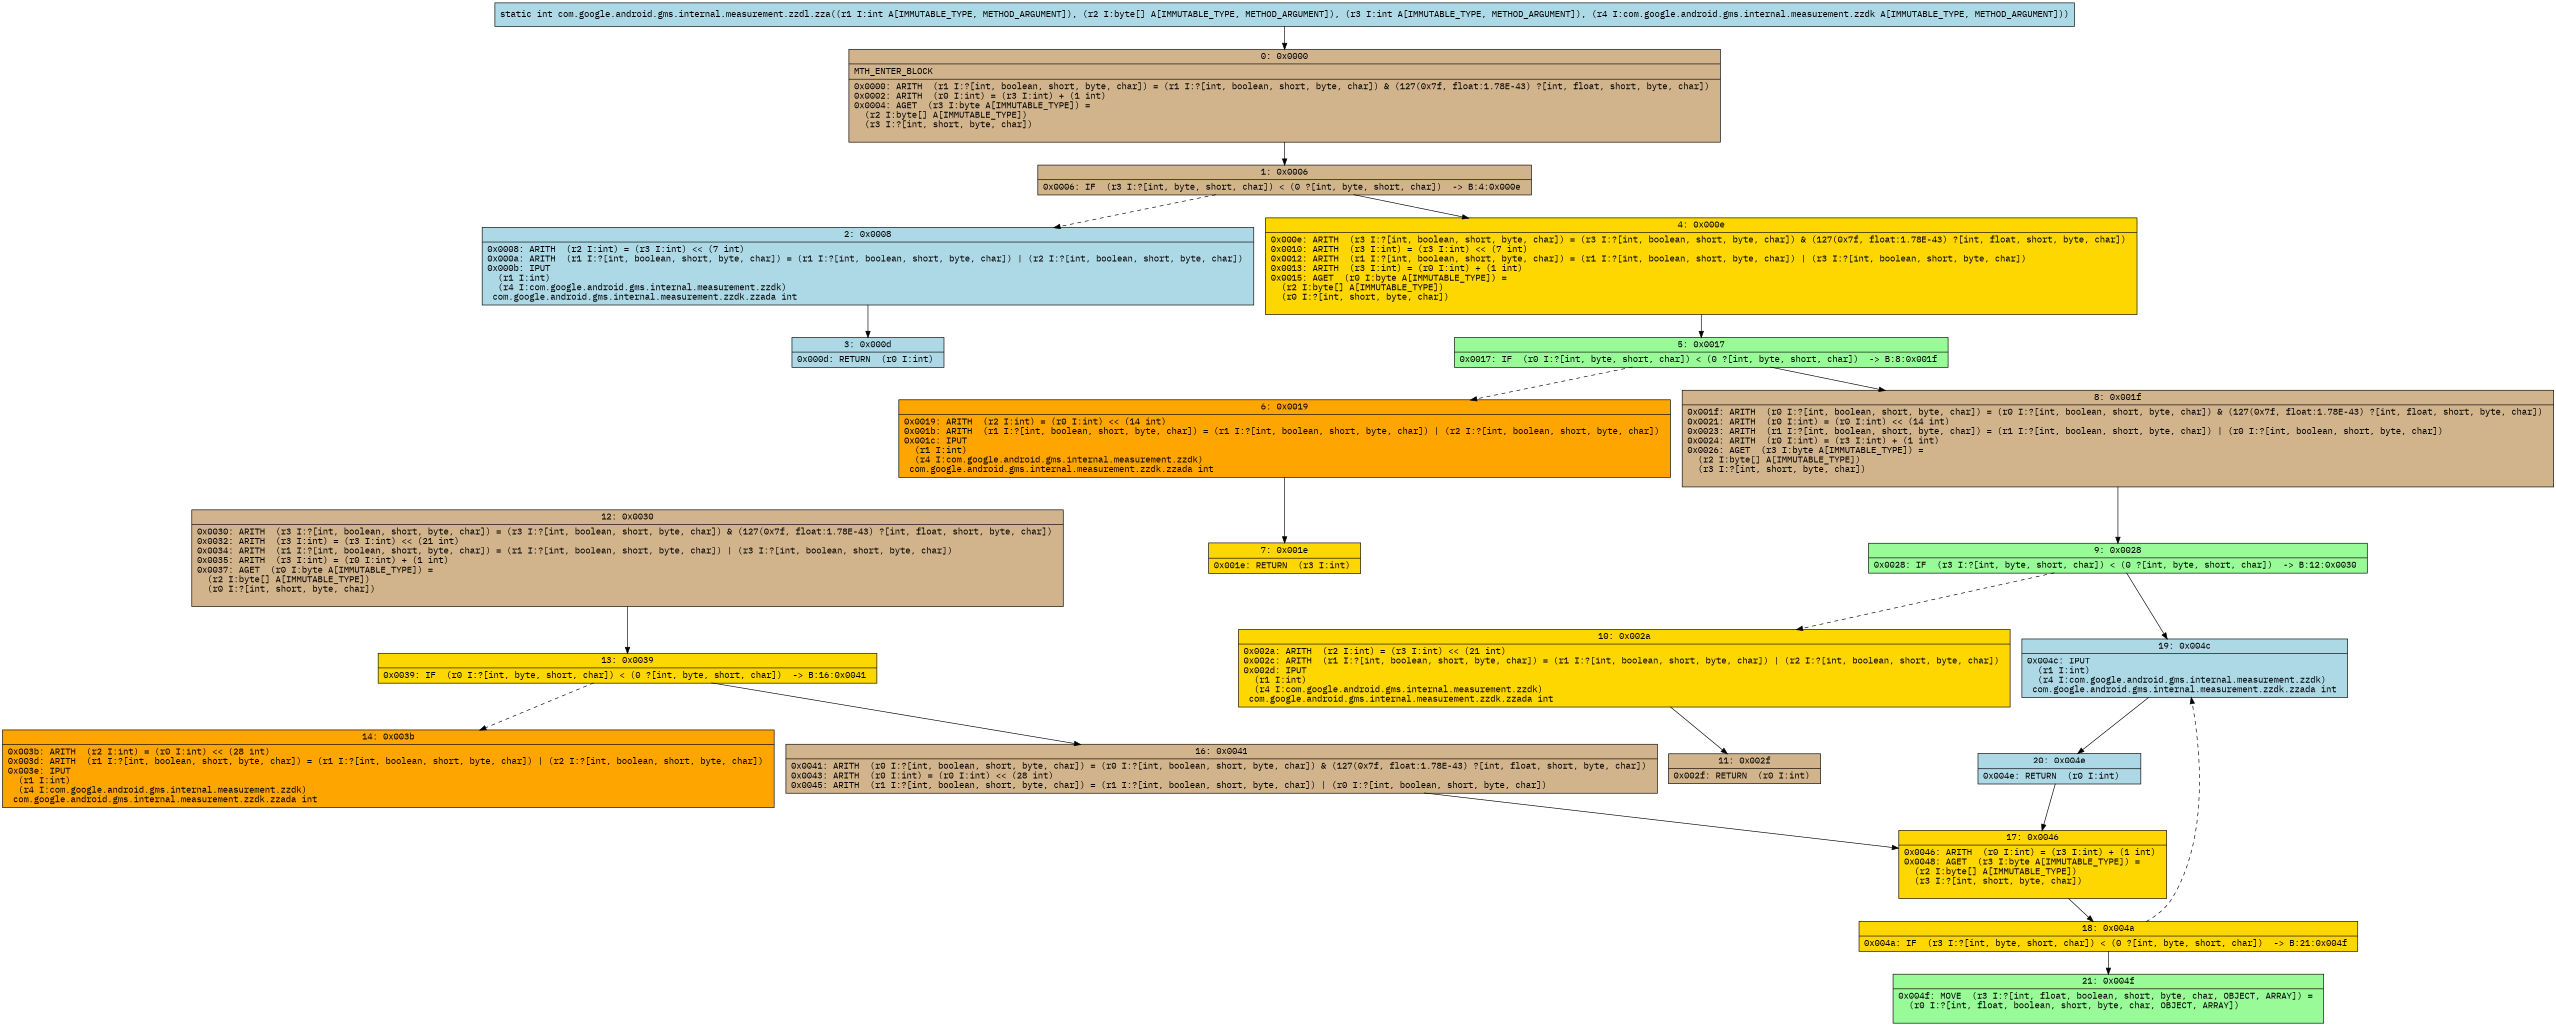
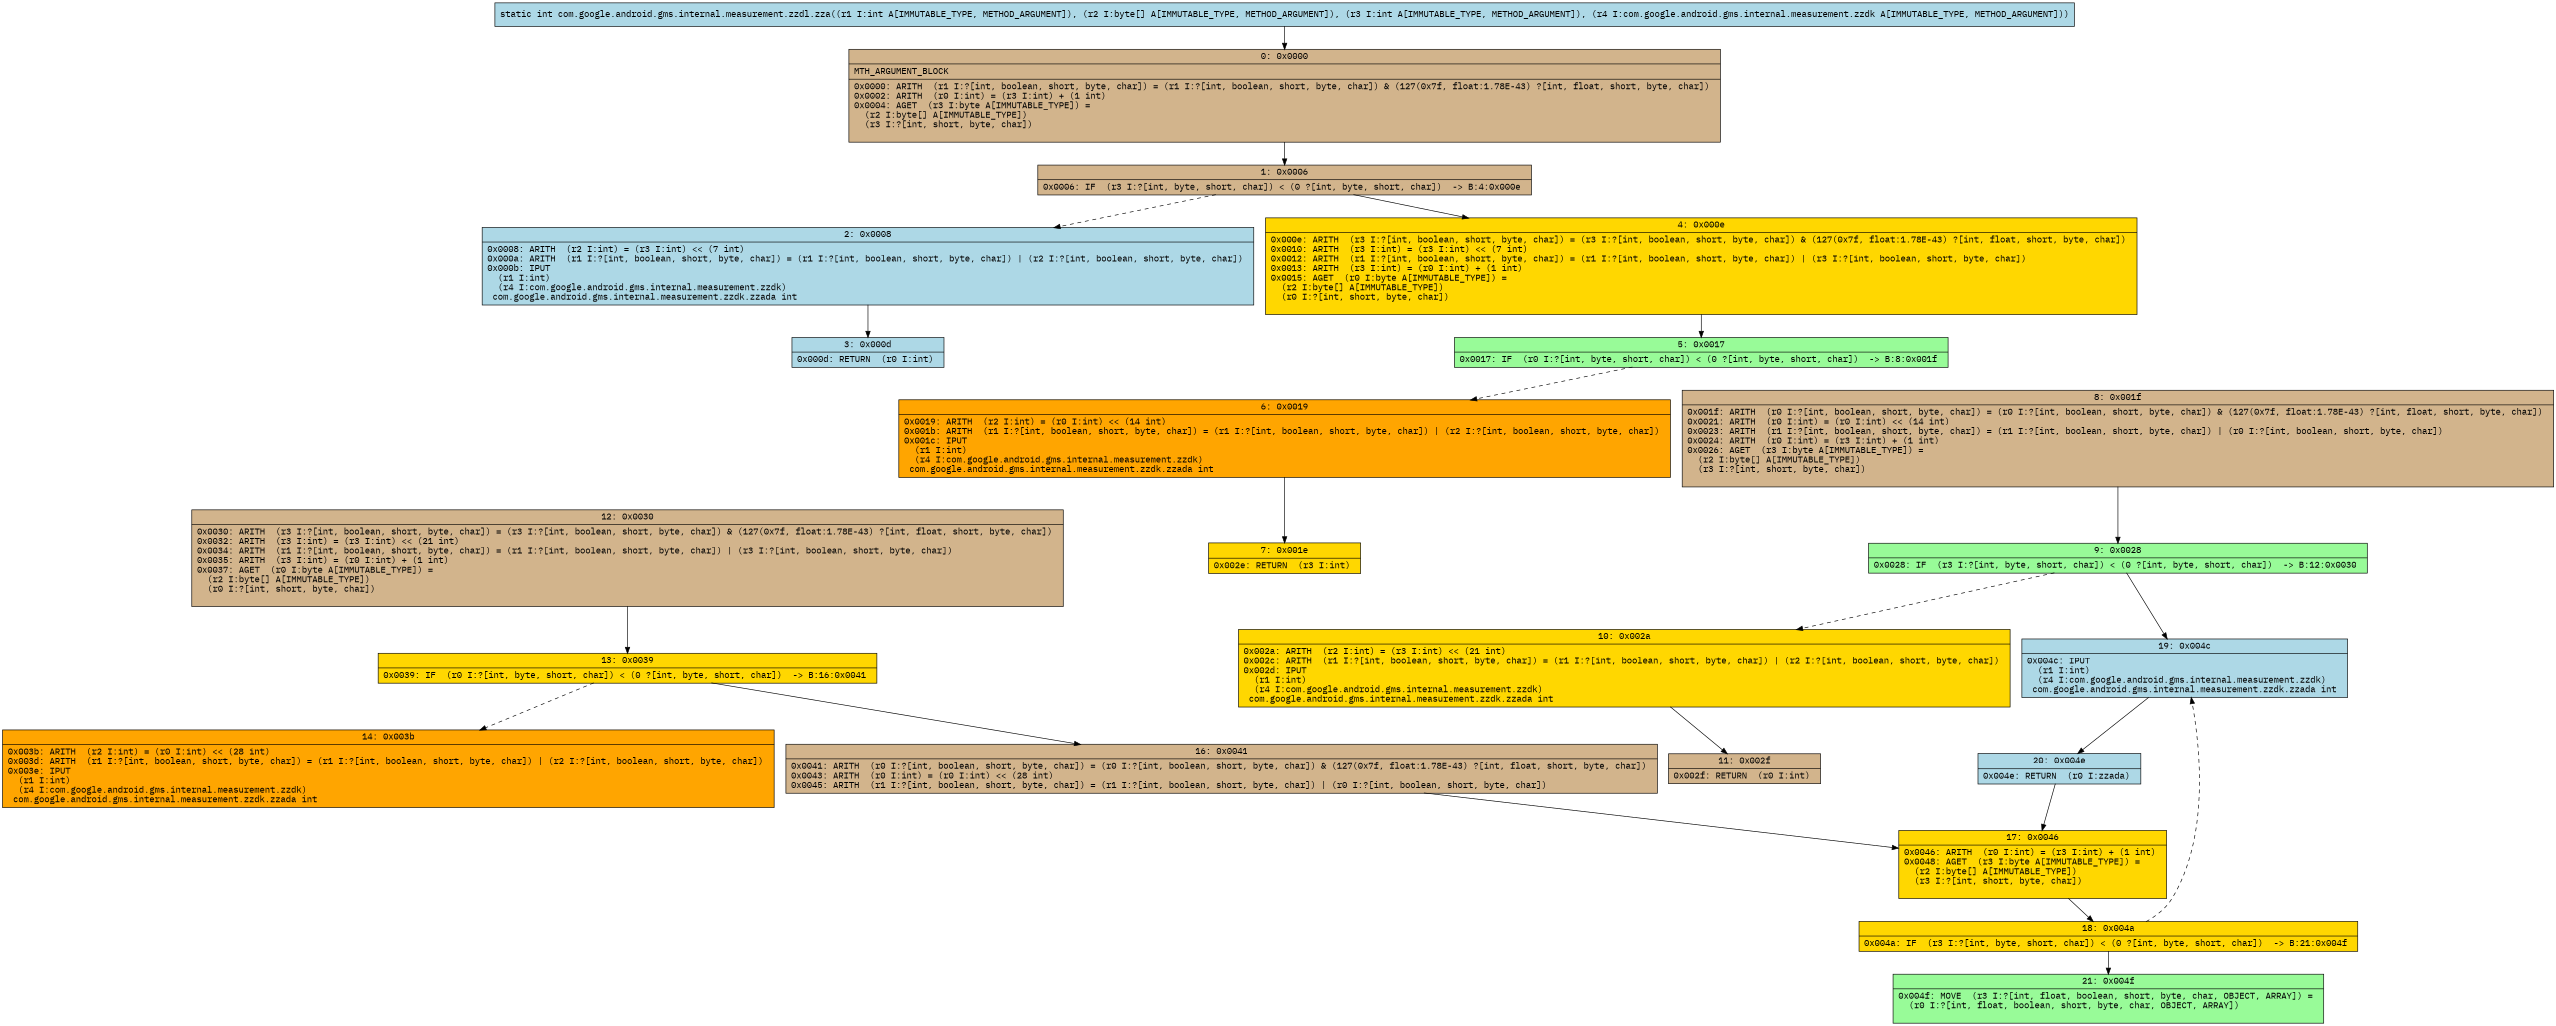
  digraph {
    fontname="IBM Plex Mono"
    node [fillcolor=tan fontname="IBM Plex Mono" shape=record style=filled]
    edge [fontname="IBM Plex Mono"]
-   n1 [label="{0\:\ 0x0000|MTH_ENTER_BLOCK\l|0x0000: ARITH  (r1 I:?[int, boolean, short, byte, char]) = (r1 I:?[int, boolean, short, byte, char]) & (127(0x7f, float:1.78E\-43) ?[int, float, short, byte, char]) \l0x0002: ARITH  (r0 I:int) = (r3 I:int) + (1 int) \l0x0004: AGET  (r3 I:byte A[IMMUTABLE_TYPE]) = \l  (r2 I:byte[] A[IMMUTABLE_TYPE])\l  (r3 I:?[int, short, byte, char])\l \l}"]
+   n1 [label="{0\:\ 0x0000|MTH_ARGUMENT_BLOCK\l|0x0000: ARITH  (r1 I:?[int, boolean, short, byte, char]) = (r1 I:?[int, boolean, short, byte, char]) & (127(0x7f, float:1.78E\-43) ?[int, float, short, byte, char]) \l0x0002: ARITH  (r0 I:int) = (r3 I:int) + (1 int) \l0x0004: AGET  (r3 I:byte A[IMMUTABLE_TYPE]) = \l  (r2 I:byte[] A[IMMUTABLE_TYPE])\l  (r3 I:?[int, short, byte, char])\l \l}"]
    n2 [label="{1\:\ 0x0006|0x0006: IF  (r3 I:?[int, byte, short, char]) \< (0 ?[int, byte, short, char])  \-\> B:4:0x000e \l}"]
    n3 [fillcolor=lightblue label="{2\:\ 0x0008|0x0008: ARITH  (r2 I:int) = (r3 I:int) \<\< (7 int) \l0x000a: ARITH  (r1 I:?[int, boolean, short, byte, char]) = (r1 I:?[int, boolean, short, byte, char]) \| (r2 I:?[int, boolean, short, byte, char]) \l0x000b: IPUT  \l  (r1 I:int)\l  (r4 I:com.google.android.gms.internal.measurement.zzdk)\l com.google.android.gms.internal.measurement.zzdk.zzada int \l}"]
    n4 [fillcolor=gold label="{4\:\ 0x000e|0x000e: ARITH  (r3 I:?[int, boolean, short, byte, char]) = (r3 I:?[int, boolean, short, byte, char]) & (127(0x7f, float:1.78E\-43) ?[int, float, short, byte, char]) \l0x0010: ARITH  (r3 I:int) = (r3 I:int) \<\< (7 int) \l0x0012: ARITH  (r1 I:?[int, boolean, short, byte, char]) = (r1 I:?[int, boolean, short, byte, char]) \| (r3 I:?[int, boolean, short, byte, char]) \l0x0013: ARITH  (r3 I:int) = (r0 I:int) + (1 int) \l0x0015: AGET  (r0 I:byte A[IMMUTABLE_TYPE]) = \l  (r2 I:byte[] A[IMMUTABLE_TYPE])\l  (r0 I:?[int, short, byte, char])\l \l}"]
    n5 [fillcolor=lightblue label="{3\:\ 0x000d|0x000d: RETURN  (r0 I:int) \l}"]
    n6 [fillcolor=palegreen label="{5\:\ 0x0017|0x0017: IF  (r0 I:?[int, byte, short, char]) \< (0 ?[int, byte, short, char])  \-\> B:8:0x001f \l}"]
    n7 [fillcolor=orange label="{6\:\ 0x0019|0x0019: ARITH  (r2 I:int) = (r0 I:int) \<\< (14 int) \l0x001b: ARITH  (r1 I:?[int, boolean, short, byte, char]) = (r1 I:?[int, boolean, short, byte, char]) \| (r2 I:?[int, boolean, short, byte, char]) \l0x001c: IPUT  \l  (r1 I:int)\l  (r4 I:com.google.android.gms.internal.measurement.zzdk)\l com.google.android.gms.internal.measurement.zzdk.zzada int \l}"]
    n8 [label="{8\:\ 0x001f|0x001f: ARITH  (r0 I:?[int, boolean, short, byte, char]) = (r0 I:?[int, boolean, short, byte, char]) & (127(0x7f, float:1.78E\-43) ?[int, float, short, byte, char]) \l0x0021: ARITH  (r0 I:int) = (r0 I:int) \<\< (14 int) \l0x0023: ARITH  (r1 I:?[int, boolean, short, byte, char]) = (r1 I:?[int, boolean, short, byte, char]) \| (r0 I:?[int, boolean, short, byte, char]) \l0x0024: ARITH  (r0 I:int) = (r3 I:int) + (1 int) \l0x0026: AGET  (r3 I:byte A[IMMUTABLE_TYPE]) = \l  (r2 I:byte[] A[IMMUTABLE_TYPE])\l  (r3 I:?[int, short, byte, char])\l \l}"]
-   n9 [fillcolor=gold label="{7\:\ 0x001e|0x001e: RETURN  (r3 I:int) \l}"]
+   n9 [fillcolor=gold label="{7\:\ 0x001e|0x002e: RETURN  (r3 I:int) \l}"]
    n10 [fillcolor=palegreen label="{9\:\ 0x0028|0x0028: IF  (r3 I:?[int, byte, short, char]) \< (0 ?[int, byte, short, char])  \-\> B:12:0x0030 \l}"]
    n11 [fillcolor=gold label="{10\:\ 0x002a|0x002a: ARITH  (r2 I:int) = (r3 I:int) \<\< (21 int) \l0x002c: ARITH  (r1 I:?[int, boolean, short, byte, char]) = (r1 I:?[int, boolean, short, byte, char]) \| (r2 I:?[int, boolean, short, byte, char]) \l0x002d: IPUT  \l  (r1 I:int)\l  (r4 I:com.google.android.gms.internal.measurement.zzdk)\l com.google.android.gms.internal.measurement.zzdk.zzada int \l}"]
    n12 [fillcolor=lightblue label="{19\:\ 0x004c|0x004c: IPUT  \l  (r1 I:int)\l  (r4 I:com.google.android.gms.internal.measurement.zzdk)\l com.google.android.gms.internal.measurement.zzdk.zzada int \l}"]
    n13 [label="{11\:\ 0x002f|0x002f: RETURN  (r0 I:int) \l}"]
    n14 [label="{12\:\ 0x0030|0x0030: ARITH  (r3 I:?[int, boolean, short, byte, char]) = (r3 I:?[int, boolean, short, byte, char]) & (127(0x7f, float:1.78E\-43) ?[int, float, short, byte, char]) \l0x0032: ARITH  (r3 I:int) = (r3 I:int) \<\< (21 int) \l0x0034: ARITH  (r1 I:?[int, boolean, short, byte, char]) = (r1 I:?[int, boolean, short, byte, char]) \| (r3 I:?[int, boolean, short, byte, char]) \l0x0035: ARITH  (r3 I:int) = (r0 I:int) + (1 int) \l0x0037: AGET  (r0 I:byte A[IMMUTABLE_TYPE]) = \l  (r2 I:byte[] A[IMMUTABLE_TYPE])\l  (r0 I:?[int, short, byte, char])\l \l}"]
    n15 [fillcolor=gold label="{13\:\ 0x0039|0x0039: IF  (r0 I:?[int, byte, short, char]) \< (0 ?[int, byte, short, char])  \-\> B:16:0x0041 \l}"]
    n16 [fillcolor=orange label="{14\:\ 0x003b|0x003b: ARITH  (r2 I:int) = (r0 I:int) \<\< (28 int) \l0x003d: ARITH  (r1 I:?[int, boolean, short, byte, char]) = (r1 I:?[int, boolean, short, byte, char]) \| (r2 I:?[int, boolean, short, byte, char]) \l0x003e: IPUT  \l  (r1 I:int)\l  (r4 I:com.google.android.gms.internal.measurement.zzdk)\l com.google.android.gms.internal.measurement.zzdk.zzada int \l}"]
    n17 [label="{16\:\ 0x0041|0x0041: ARITH  (r0 I:?[int, boolean, short, byte, char]) = (r0 I:?[int, boolean, short, byte, char]) & (127(0x7f, float:1.78E\-43) ?[int, float, short, byte, char]) \l0x0043: ARITH  (r0 I:int) = (r0 I:int) \<\< (28 int) \l0x0045: ARITH  (r1 I:?[int, boolean, short, byte, char]) = (r1 I:?[int, boolean, short, byte, char]) \| (r0 I:?[int, boolean, short, byte, char]) \l}"]
    n18 [fillcolor=gold label="{17\:\ 0x0046|0x0046: ARITH  (r0 I:int) = (r3 I:int) + (1 int) \l0x0048: AGET  (r3 I:byte A[IMMUTABLE_TYPE]) = \l  (r2 I:byte[] A[IMMUTABLE_TYPE])\l  (r3 I:?[int, short, byte, char])\l \l}"]
    n19 [fillcolor=gold label="{18\:\ 0x004a|0x004a: IF  (r3 I:?[int, byte, short, char]) \< (0 ?[int, byte, short, char])  \-\> B:21:0x004f \l}"]
    n20 [fillcolor=palegreen label="{21\:\ 0x004f|0x004f: MOVE  (r3 I:?[int, float, boolean, short, byte, char, OBJECT, ARRAY]) = \l  (r0 I:?[int, float, boolean, short, byte, char, OBJECT, ARRAY])\l \l}"]
-   n21 [fillcolor=lightblue label="{20\:\ 0x004e|0x004e: RETURN  (r0 I:int) \l}"]
+   n21 [fillcolor=lightblue label="{20\:\ 0x004e|0x004e: RETURN  (r0 I:zzada) \l}"]
    n22 [fillcolor=lightblue label="{static int com.google.android.gms.internal.measurement.zzdl.zza((r1 I:int A[IMMUTABLE_TYPE, METHOD_ARGUMENT]), (r2 I:byte[] A[IMMUTABLE_TYPE, METHOD_ARGUMENT]), (r3 I:int A[IMMUTABLE_TYPE, METHOD_ARGUMENT]), (r4 I:com.google.android.gms.internal.measurement.zzdk A[IMMUTABLE_TYPE, METHOD_ARGUMENT])) }"]
    n1 -> n2
    n2 -> n3 [style=dashed]
    n2 -> n4
    n3 -> n5
    n4 -> n6
    n6 -> n7 [style=dashed]
-   n6 -> n8
    n7 -> n9
    n8 -> n10
    n10 -> n11 [style=dashed]
    n10 -> n12
    n11 -> n13
    n12 -> n21
    n14 -> n15
    n15 -> n16 [style=dashed]
    n15 -> n17
    n17 -> n18
    n18 -> n19
    n19 -> n12 [style=dashed]
    n19 -> n20
    n21 -> n18
    n22 -> n1
  }
